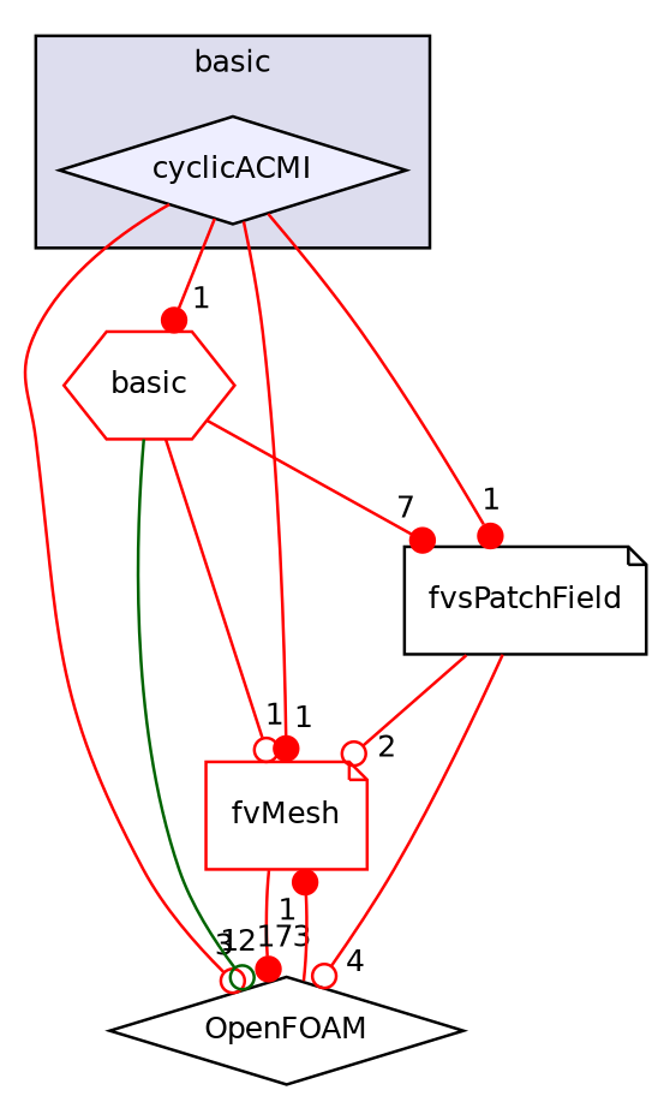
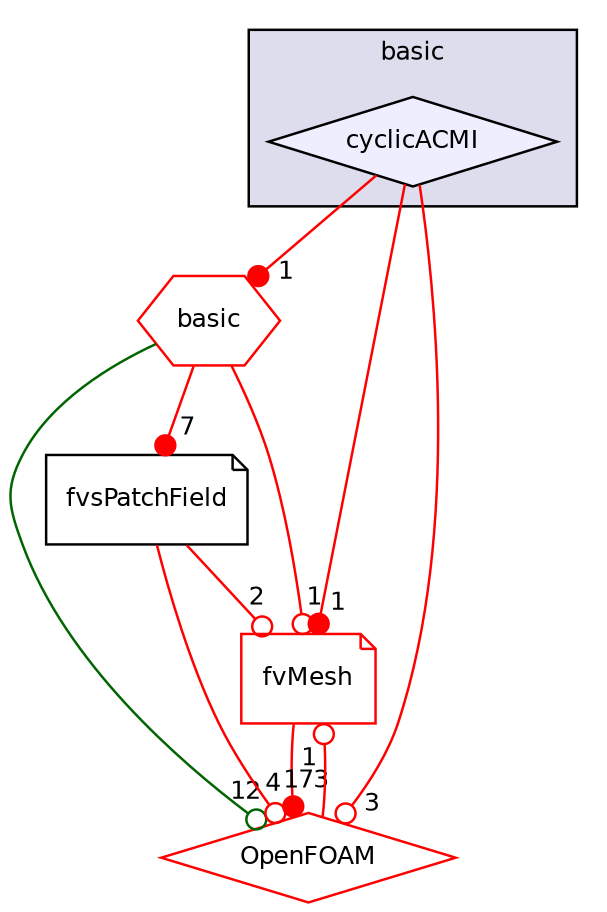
  digraph {
    compound=true
    node [fontname=Helvetica fontsize=10 shape=diamond color=red]
    edge [arrowhead=odot color=red headlabel=1 labeldistance=1.5 labelfontname=Helvetica labelfontsize=10]
    n1 [fillcolor="#eeeeff" label=cyclicACMI pencolor=black style=filled color=""]
    n2 [label=basic shape=hexagon]
    n3 [label=fvMesh shape=note]
-   n4 [color=black label=OpenFOAM]
+   n4 [label=OpenFOAM]
    n5 [label=fvsPatchField shape=note color=""]
    subgraph cluster_1 {
      bgcolor="#ddddee"
      fontname=Helvetica
      fontsize=10
      label=basic
      pencolor=black
      n1
    }
    n1 -> n2 [arrowhead=dot]
    n1 -> n3 [arrowhead=dot]
    n1 -> n4 [headlabel=3]
-   n1 -> n5 [arrowhead=dot]
    n2 -> n3
    n2 -> n4 [color=darkgreen headlabel=12]
    n2 -> n5 [arrowhead=dot headlabel=7]
    n3 -> n4 [arrowhead=dot headlabel=173]
-   n4 -> n3 [arrowhead=dot]
+   n4 -> n3
    n5 -> n3 [headlabel=2]
    n5 -> n4 [headlabel=4]
  }
